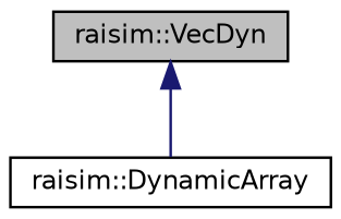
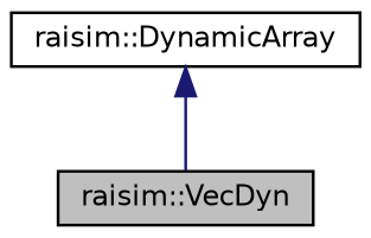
  digraph {
    node [color=black fontname=Helvetica fontsize=10 shape=record style=filled]
    n1 [fillcolor=grey75 fontcolor=black height=0.2 label="raisim::VecDyn" width=0.4]
    n2 [fillcolor=white height=0.2 label="raisim::DynamicArray" width=0.4]
-   n1 -> n2 [color=midnightblue dir=back fontname=Helvetica fontsize=10 labelfontname=Helvetica labelfontsize=10 style=solid]
+   n2 -> n1 [color=midnightblue dir=back fontname=Helvetica fontsize=10 labelfontname=Helvetica labelfontsize=10 style=solid]
  }
